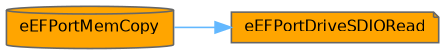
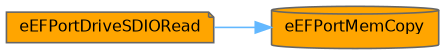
  digraph {
    rankdir=LR
    node [fillcolor=orange fontname=Helvetica fontsize=10 style=filled]
    n1 [color=gray40 fontcolor=black height=0.2 label=eEFPortDriveSDIORead shape=note width=0.4]
    n2 [color=grey40 height=0.2 label=eEFPortMemCopy shape=cylinder width=0.4]
-   n2 -> n1 [color=steelblue1 fontname=Helvetica fontsize=10 labelfontname=Helvetica labelfontsize=10 style=solid]
+   n1 -> n2 [color=steelblue1 fontname=Helvetica fontsize=10 labelfontname=Helvetica labelfontsize=10 style=solid]
  }
